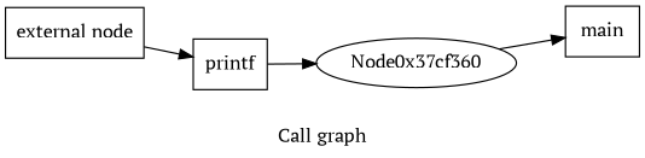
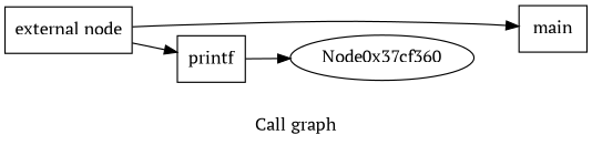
  digraph {
    fontname="PT Serif"
    label="Call graph"
    rankdir=LR
    node [fontname="PT Serif" shape=record]
    edge [fontname="PT Serif"]
    n1 [label="{external node}"]
    n2 [label="{main}"]
    n3 [label="{printf}"]
    n4 [label=Node0x37cf360 shape=""]
-   n4 -> n2
+   n1 -> n2
    n1 -> n3
    n3 -> n4
  }
